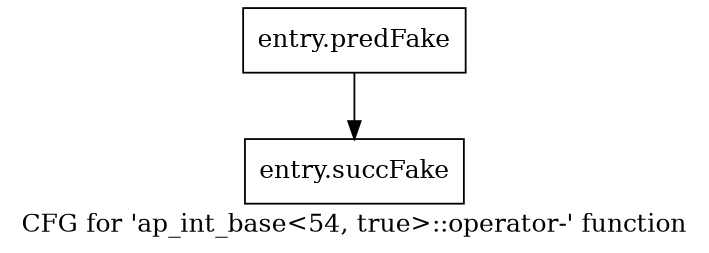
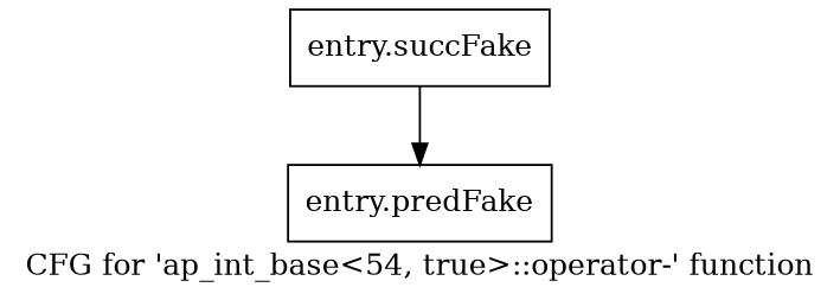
  digraph {
    label="CFG for 'ap_int_base\<54, true\>::operator-' function"
    node [shape=record]
    n1 [label="{entry.predFake}"]
    n2 [filename="/tools/Xilinx/Vitis_HLS/2022.1/include/ap_int_base.h" label="{entry.succFake}" linenumber=941]
-   n1 -> n2 [execusionnum=0 filename="/tools/Xilinx/Vitis_HLS/2022.1/include/ap_int_base.h"]
+   n2 -> n1 [execusionnum=0 filename="/tools/Xilinx/Vitis_HLS/2022.1/include/ap_int_base.h"]
  }
